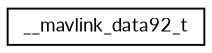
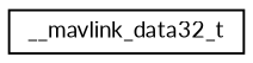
  digraph {
    rankdir=TB
    fontname=Lato
-   n1 [color=black fillcolor=white fontname=Lato fontsize=10 height=0.2 label=__mavlink_data92_t shape=record style=filled width=0.4]
+   n1 [color=black fillcolor=white fontname=Lato fontsize=10 height=0.2 label=__mavlink_data32_t shape=record style=filled width=0.4]
  }
